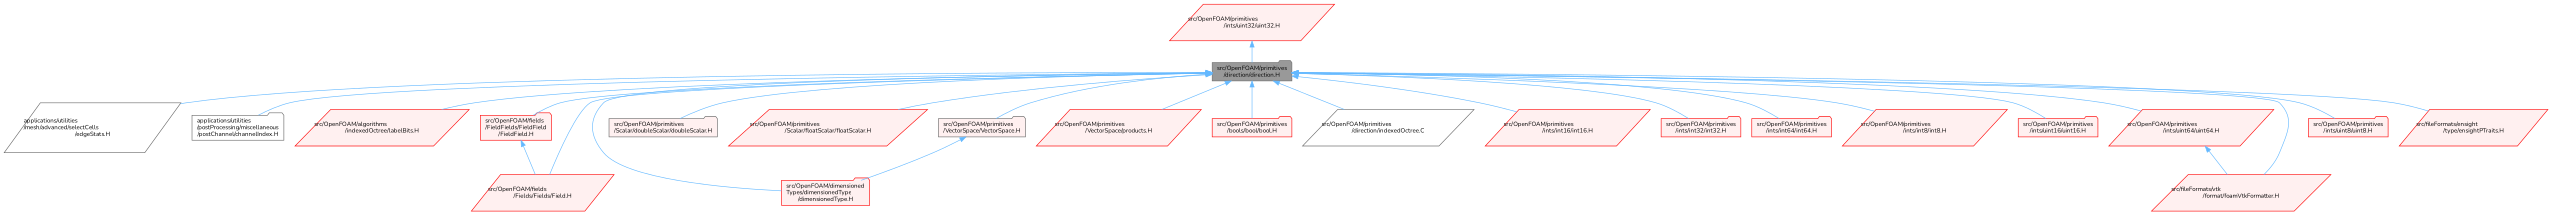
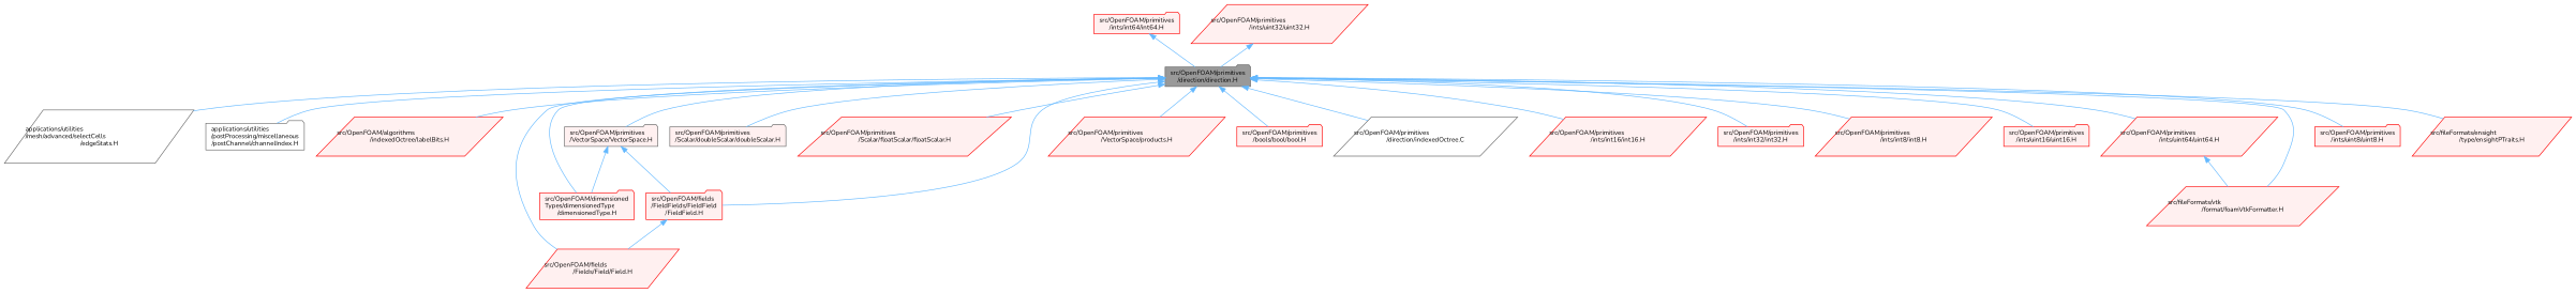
  digraph {
    fontname=Nunito
    node [color=red fillcolor="#FFF0F0" fontname=Nunito fontsize=10 shape=parallelogram style=filled]
    edge [color=steelblue1 dir=back fontname=Nunito fontsize=10 labelfontname=Helvetica labelfontsize=10 style=solid]
    n1 [color=gray40 fillcolor=grey60 fontcolor=black height=0.2 label="src/OpenFOAM/primitives\l/direction/direction.H" shape=folder width=0.4]
    n2 [color=grey40 fillcolor=white height=0.2 label="applications/utilities\l/mesh/advanced/selectCells\l/edgeStats.H" width=0.4]
    n3 [color=grey40 fillcolor=white height=0.2 label="applications/utilities\l/postProcessing/miscellaneous\l/postChannel/channelIndex.H" shape=folder width=0.4]
    n4 [height=0.2 label="src/OpenFOAM/algorithms\l/indexedOctree/labelBits.H" width=0.4]
    n5 [height=0.2 label="src/OpenFOAM/dimensioned\lTypes/dimensionedType\l/dimensionedType.H" shape=folder width=0.4]
    n6 [height=0.2 label="src/OpenFOAM/fields\l/FieldFields/FieldField\l/FieldField.H" shape=folder width=0.4]
-   n7 [height=0.2 label="src/OpenFOAM/fields\l/Fields/Fields/Field.H" width=0.4]
+   n7 [height=0.2 label="src/OpenFOAM/fields\l/Fields/Field/Field.H" width=0.4]
    n8 [color=grey40 height=0.2 label="src/OpenFOAM/primitives\l/Scalar/doubleScalar/doubleScalar.H" shape=folder width=0.4]
    n9 [height=0.2 label="src/OpenFOAM/primitives\l/Scalar/floatScalar/floatScalar.H" width=0.4]
    n10 [color=grey40 height=0.2 label="src/OpenFOAM/primitives\l/VectorSpace/VectorSpace.H" shape=folder width=0.4]
    n11 [height=0.2 label="src/OpenFOAM/primitives\l/VectorSpace/products.H" width=0.4]
    n12 [height=0.2 label="src/OpenFOAM/primitives\l/bools/bool/bool.H" shape=folder width=0.4]
    n13 [color=grey40 fillcolor=white height=0.2 label="src/OpenFOAM/primitives\l/direction/indexedOctree.C" width=0.4]
    n14 [height=0.2 label="src/OpenFOAM/primitives\l/ints/int16/int16.H" width=0.4]
    n15 [height=0.2 label="src/OpenFOAM/primitives\l/ints/int32/int32.H" shape=folder width=0.4]
    n16 [height=0.2 label="src/OpenFOAM/primitives\l/ints/int64/int64.H" shape=folder width=0.4]
    n17 [height=0.2 label="src/OpenFOAM/primitives\l/ints/int8/int8.H" width=0.4]
    n18 [height=0.2 label="src/OpenFOAM/primitives\l/ints/uint16/uint16.H" shape=folder width=0.4]
    n19 [height=0.2 label="src/OpenFOAM/primitives\l/ints/uint64/uint64.H" width=0.4]
    n20 [height=0.2 label="src/fileFormats/vtk\l/format/foamVtkFormatter.H" width=0.4]
    n21 [height=0.2 label="src/OpenFOAM/primitives\l/ints/uint8/uint8.H" shape=folder width=0.4]
    n22 [height=0.2 label="src/fileFormats/ensight\l/type/ensightPTraits.H" width=0.4]
    n23 [height=0.2 label="src/OpenFOAM/primitives\l/ints/uint32/uint32.H" width=0.4]
    n1 -> n2
    n1 -> n3
    n1 -> n4
    n1 -> n5
    n1 -> n6
    n1 -> n7
    n1 -> n8
    n1 -> n9
    n1 -> n10
    n1 -> n11
    n1 -> n12
    n1 -> n13
    n1 -> n14
    n1 -> n15
-   n1 -> n16
+   n16 -> n1
    n1 -> n17
    n1 -> n18
    n1 -> n19
    n1 -> n20
    n1 -> n21
    n1 -> n22
    n6 -> n7
    n10 -> n5
+   n10 -> n6
    n19 -> n20
    n23 -> n1
  }
